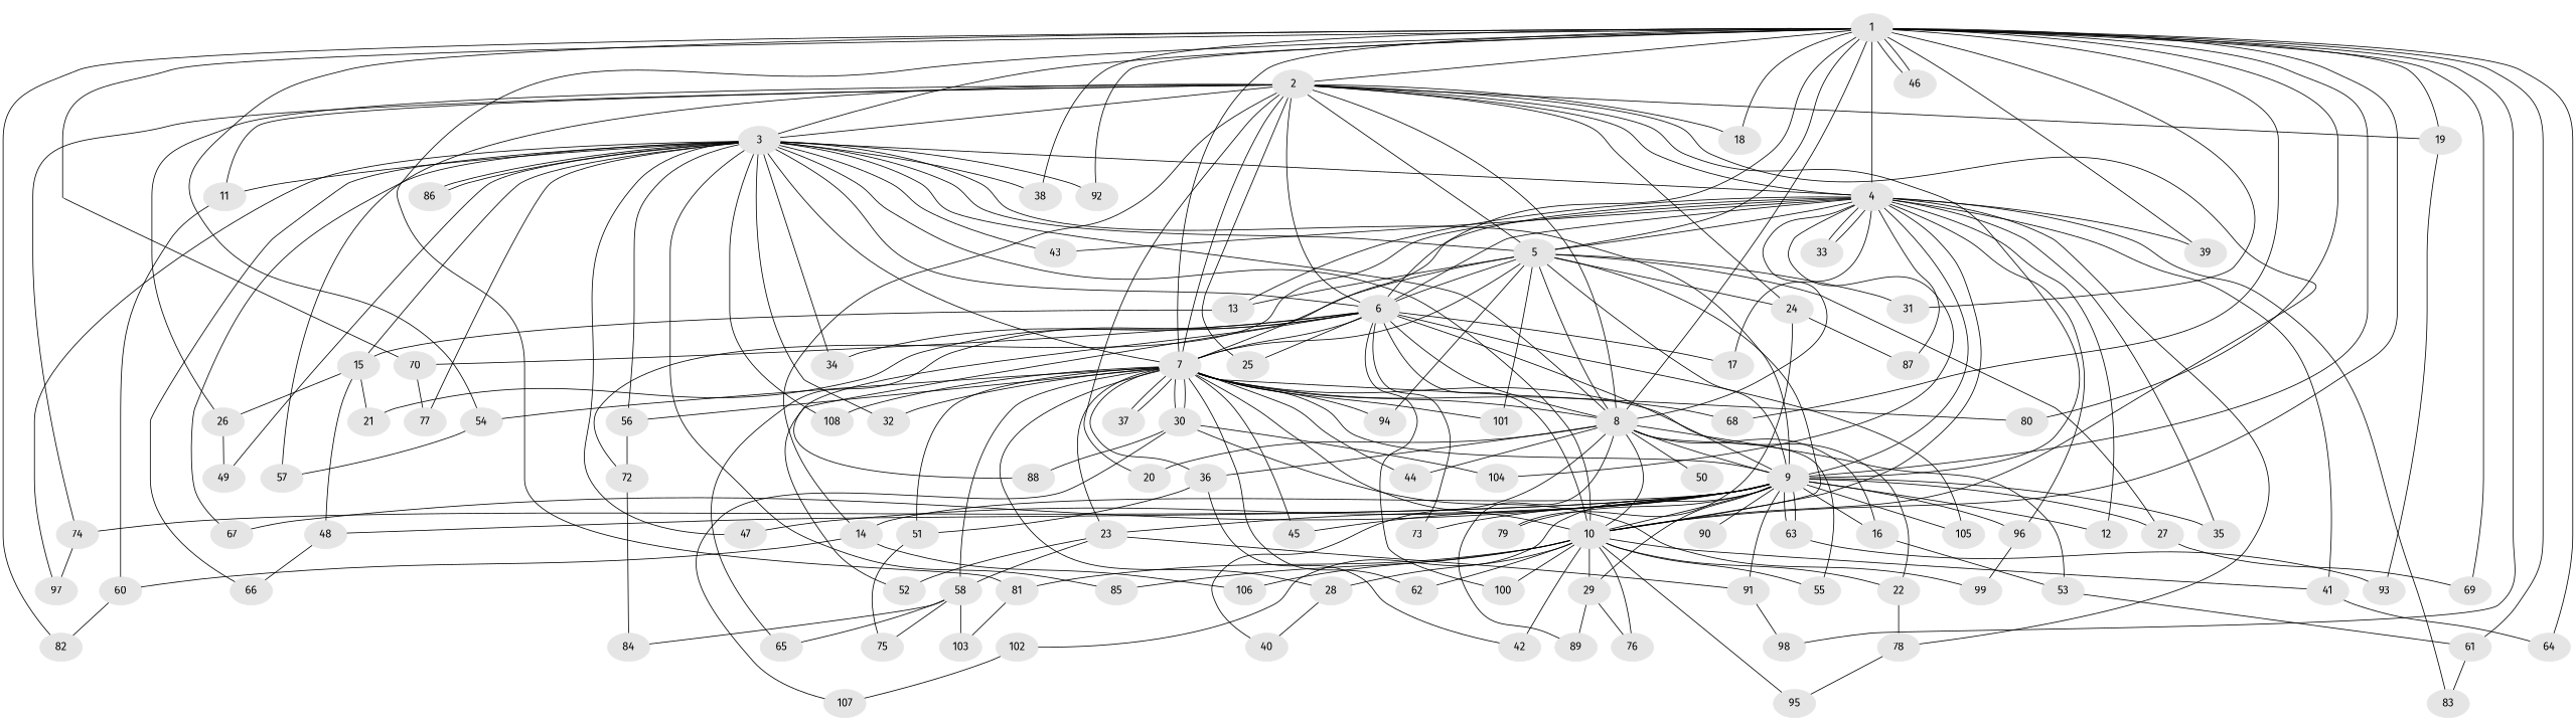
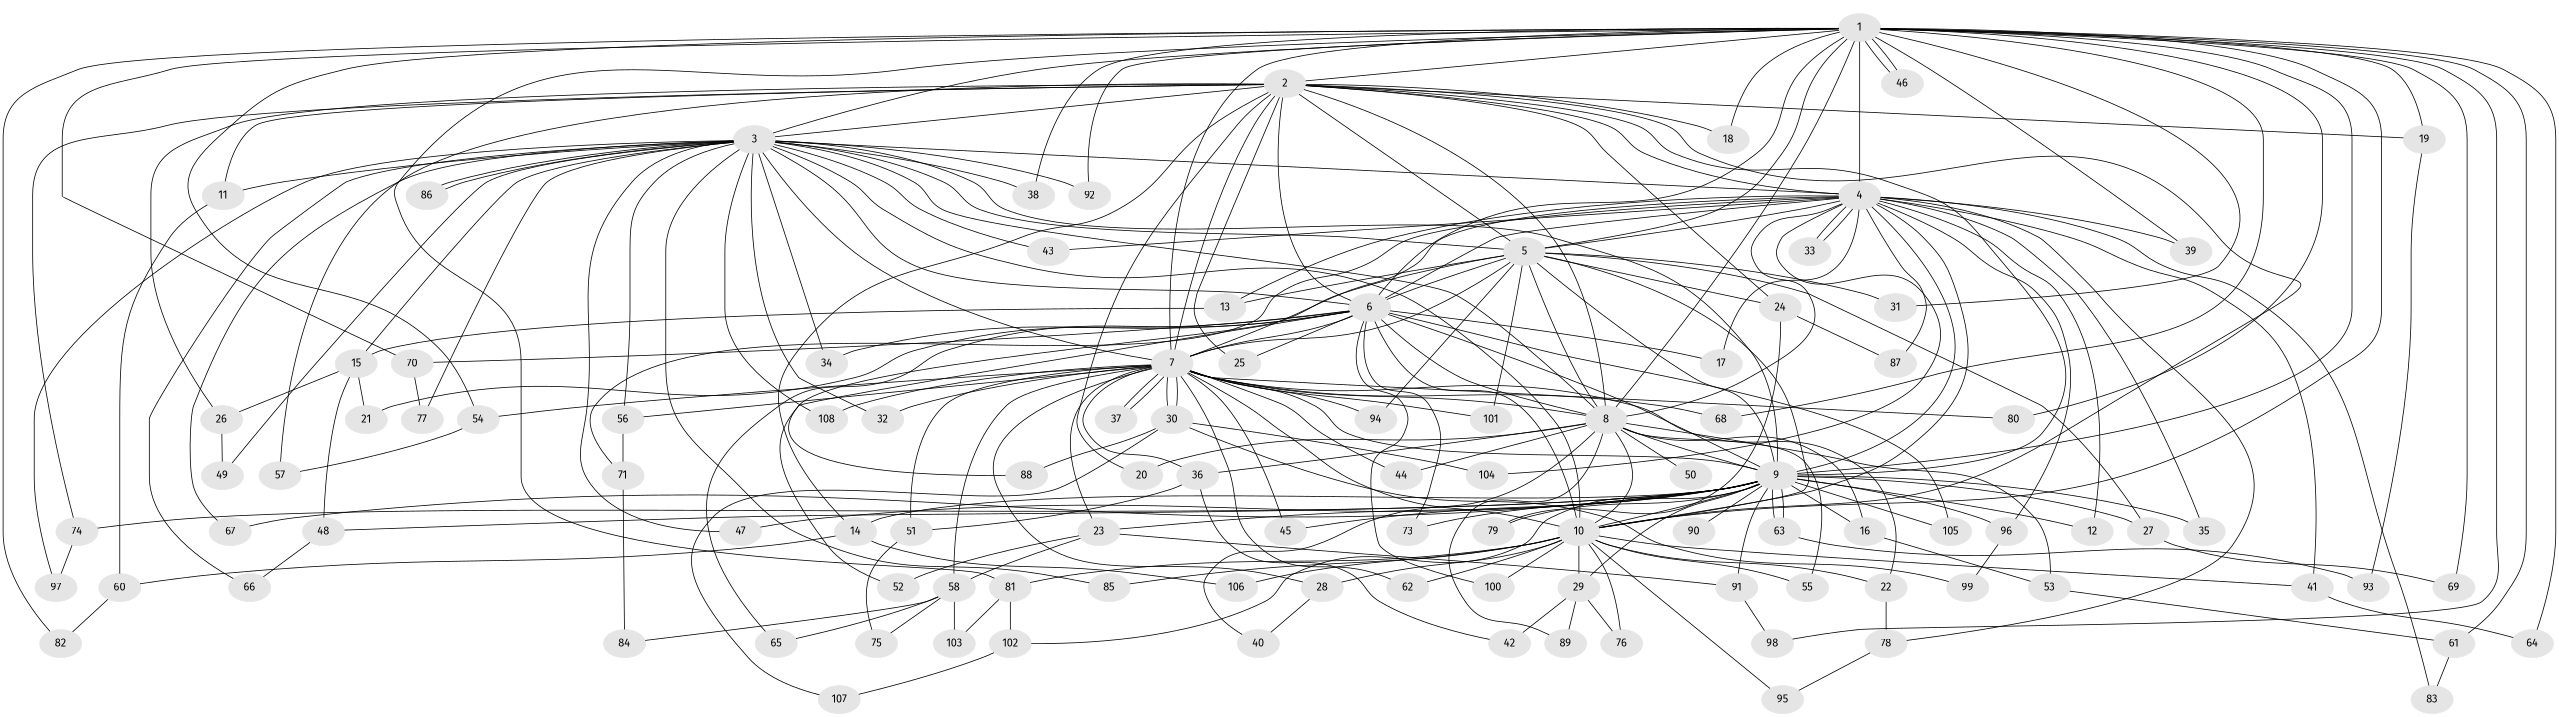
  graph {
    fontname="Fira Sans"
    node [color=gray90 fontname="Fira Sans" style=filled]
    edge [fontname="Fira Sans"]
    1
    2
    3
    4
    5
    6
    7
    8
    9
    10
    18
    19
    31
    38
    39
    46
    54
    61
    64
    68
    69
    70
    80
    81
    82
    92
    98
    11
    14
    20
    24
    25
    26
    57
    74
    15
    32
    34
    43
    47
    49
    56
    66
    67
    77
    85
    86
    97
    108
    12
    13
    17
    33
    35
    41
-   71 [label=72]
+   71
    78
    83
    87
    96
    104
    27
    88
    94
    101
    21
    52
    65
    73
    100
    105
    22
    23
    28
    30
    36
    37
    44
    45
    51
    58
    62
    50
    16
    40
    53
    55
    89
    29
    48
    63
    79
    90
    91
    102
    42
    76
    95
    106
    93
    103
    60
    84
    99
    107
    75
    1 -- 2
    1 -- 3
    1 -- 4
    1 -- 5
    1 -- 6
    1 -- 7
    1 -- 8
    1 -- 9
    1 -- 10
    1 -- 18
    1 -- 19
    1 -- 31
    1 -- 38
    1 -- 39
    1 -- 46
    1 -- 46
    1 -- 54
    1 -- 61
    1 -- 64
    1 -- 68
    1 -- 69
    1 -- 70
    1 -- 80
    1 -- 81
    1 -- 82
    1 -- 92
    1 -- 98
    2 -- 3
    2 -- 4
    2 -- 5
    2 -- 6
    2 -- 7
    2 -- 8
    2 -- 9
    2 -- 10
    2 -- 18
    2 -- 19
    2 -- 11
    2 -- 14
    2 -- 20
    2 -- 24
    2 -- 25
    2 -- 26
    2 -- 57
    2 -- 74
    3 -- 4
    3 -- 5
    3 -- 6
    3 -- 7
    3 -- 8
    3 -- 9
    3 -- 10
    3 -- 38
    3 -- 92
    3 -- 11
    3 -- 15
    3 -- 32
    3 -- 34
    3 -- 43
    3 -- 47
    3 -- 49
    3 -- 56
    3 -- 66
    3 -- 67
    3 -- 77
    3 -- 85
    3 -- 86
    3 -- 86
    3 -- 97
    3 -- 108
    4 -- 5
    4 -- 6
    4 -- 7
    4 -- 8
    4 -- 9
    4 -- 10
    4 -- 39
    4 -- 43
    4 -- 12
    4 -- 13
    4 -- 17
    4 -- 33
    4 -- 33
    4 -- 35
    4 -- 41
    4 -- 71
    4 -- 78
    4 -- 83
    4 -- 87
    4 -- 96
    4 -- 104
    5 -- 6
    5 -- 7
    5 -- 8
    5 -- 9
    5 -- 10
    5 -- 31
    5 -- 24
    5 -- 13
    5 -- 27
    5 -- 88
    5 -- 94
    5 -- 101
    6 -- 7
    6 -- 8
    6 -- 9
    6 -- 10
    6 -- 70
    6 -- 25
    6 -- 34
    6 -- 17
    6 -- 21
    6 -- 52
    6 -- 65
    6 -- 73
    6 -- 100
    6 -- 105
    7 -- 8
    7 -- 9
    7 -- 10
    7 -- 54
    7 -- 68
    7 -- 80
    7 -- 32
    7 -- 56
    7 -- 108
    7 -- 94
    7 -- 101
    7 -- 22
    7 -- 23
    7 -- 28
    7 -- 30
    7 -- 30
    7 -- 36
    7 -- 37
    7 -- 37
    7 -- 44
    7 -- 45
    7 -- 51
    7 -- 58
    7 -- 62
    8 -- 9
    8 -- 10
    8 -- 20
    8 -- 36
    8 -- 44
    8 -- 50
    8 -- 16
    8 -- 40
    8 -- 53
    8 -- 55
    8 -- 89
    9 -- 10
    9 -- 14
    9 -- 74
    9 -- 47
    9 -- 67
    9 -- 12
    9 -- 35
    9 -- 96
    9 -- 27
    9 -- 73
    9 -- 105
    9 -- 23
    9 -- 45
    9 -- 16
    9 -- 29
    9 -- 48
    9 -- 63
    9 -- 63
    9 -- 79
    9 -- 90
    9 -- 91
    9 -- 102
    10 -- 81
    10 -- 85
    10 -- 41
    10 -- 100
    10 -- 22
    10 -- 28
    10 -- 62
    10 -- 55
    10 -- 29
-   10 -- 42
+   29 -- 42
    10 -- 76
    10 -- 95
    10 -- 106
    19 -- 93
    54 -- 57
    61 -- 83
    70 -- 77
+   81 -- 102
    81 -- 103
    11 -- 60
    14 -- 106
    14 -- 60
    24 -- 87
    24 -- 79
    26 -- 49
    74 -- 97
    15 -- 26
    15 -- 21
    15 -- 48
    56 -- 71
    13 -- 15
    41 -- 64
    71 -- 84
    78 -- 95
    96 -- 99
    27 -- 69
    22 -- 78
    23 -- 52
    23 -- 58
    23 -- 91
    28 -- 40
    30 -- 104
    30 -- 88
    30 -- 99
    30 -- 107
    36 -- 51
    36 -- 42
    51 -- 75
    58 -- 65
    58 -- 103
    58 -- 84
    58 -- 75
    16 -- 53
    53 -- 61
    29 -- 89
    29 -- 76
    48 -- 66
    63 -- 93
    91 -- 98
    102 -- 107
    60 -- 82
  }
